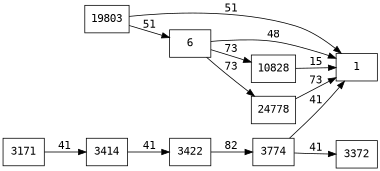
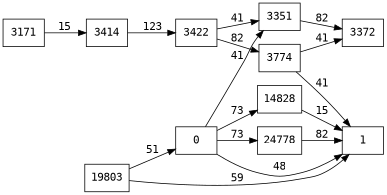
  digraph {
    fontname="DejaVu Sans Mono"
    rankdir=LR
    node [fontname="DejaVu Sans Mono" shape=rectangle]
    edge [fontname="DejaVu Sans Mono"]
+   3351
    3372
    3414
    3422
    n5 [label=3171]
    n6 [label=3774]
    1
-   14828 [label=10828]
+   14828
    19803
-   0 [label=6]
+   0
    24778
-   3414 -> 3422 [label=41]
+   3351 -> 3372 [label=82]
+   3414 -> 3422 [label=123]
+   3422 -> 3351 [label=41]
    3422 -> n6 [label=82]
-   n5 -> 3414 [label=41]
+   n5 -> 3414 [label=15]
    n6 -> 3372 [label=41]
    n6 -> 1 [label=41]
    14828 -> 1 [label=15]
-   19803 -> 1 [label=51]
+   19803 -> 1 [label=59]
    19803 -> 0 [label=51]
+   0 -> 3351 [label=41]
    0 -> 1 [label=48]
    0 -> 14828 [label=73]
    0 -> 24778 [label=73]
-   24778 -> 1 [label=73]
+   24778 -> 1 [label=82]
  }
